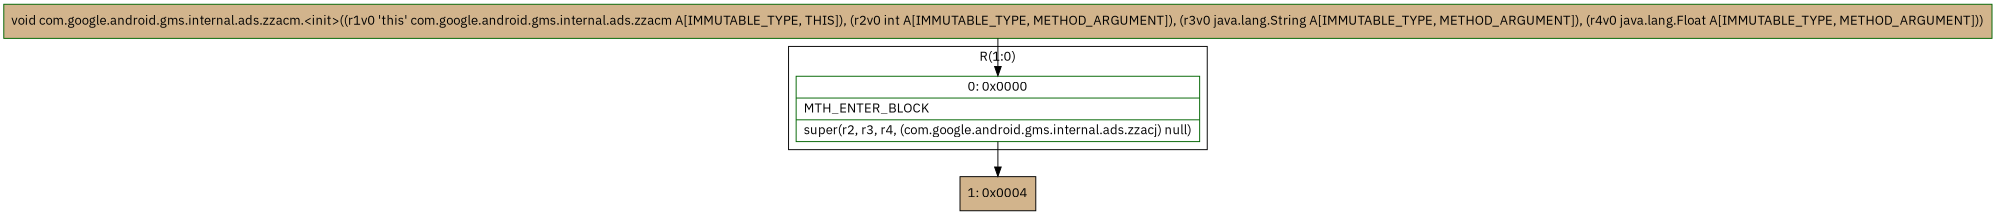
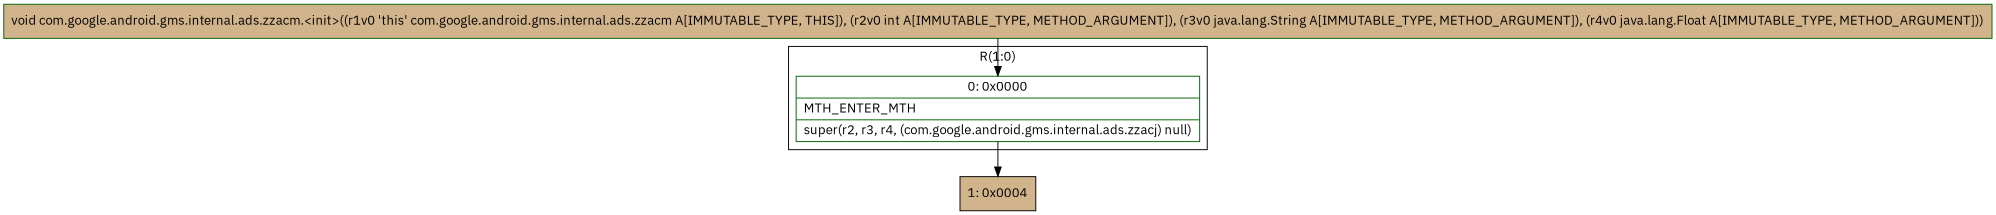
  digraph {
    fontname="IBM Plex Sans"
    node [color=darkgreen shape=record style=filled fillcolor=tan fontname="IBM Plex Sans"]
    edge [fontname="IBM Plex Sans"]
-   n1 [label="{0\:\ 0x0000|MTH_ENTER_BLOCK\l|super(r2, r3, r4, (com.google.android.gms.internal.ads.zzacj) null)\l}" fillcolor=white]
+   n1 [label="{0\:\ 0x0000|MTH_ENTER_MTH\l|super(r2, r3, r4, (com.google.android.gms.internal.ads.zzacj) null)\l}" fillcolor=white]
    n2 [color=black label="{1\:\ 0x0004}"]
    n3 [label="{void com.google.android.gms.internal.ads.zzacm.\<init\>((r1v0 'this' com.google.android.gms.internal.ads.zzacm A[IMMUTABLE_TYPE, THIS]), (r2v0 int A[IMMUTABLE_TYPE, METHOD_ARGUMENT]), (r3v0 java.lang.String A[IMMUTABLE_TYPE, METHOD_ARGUMENT]), (r4v0 java.lang.Float A[IMMUTABLE_TYPE, METHOD_ARGUMENT])) }"]
    subgraph cluster_1 {
      label="R(1:0)"
      n1
    }
    n1 -> n2
    n3 -> n1
  }
